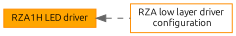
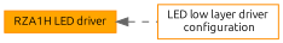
  digraph {
    rankdir=LR
    fontname=Ubuntu
    node [color=darkorange fontname=Ubuntu fontsize=10 shape=box style=filled]
-   n1 [fillcolor=white fontcolor=black height=0.2 label="RZA low layer driver\l configuration" width=0.4]
+   n1 [fillcolor=white fontcolor=black height=0.2 label="LED low layer driver\l configuration" width=0.4]
    n2 [fillcolor=orange height=0.2 label="RZA1H LED driver" width=0.4]
    n2 -> n1 [dir=back fontname=Ubuntu fontsize=10 labelfontname=Helvetica labelfontsize=10 shape=plaintext style=dashed color=gray40]
  }
